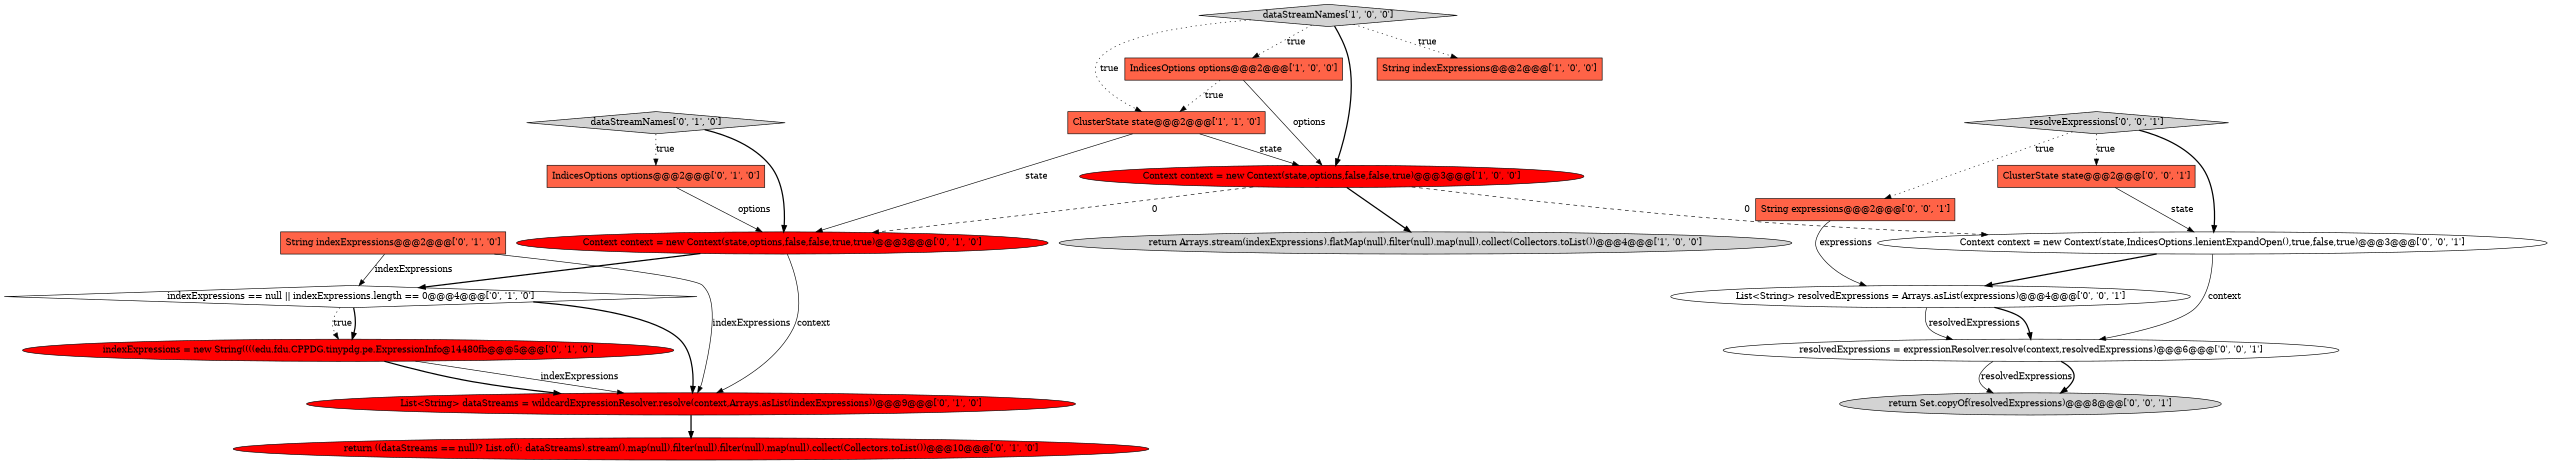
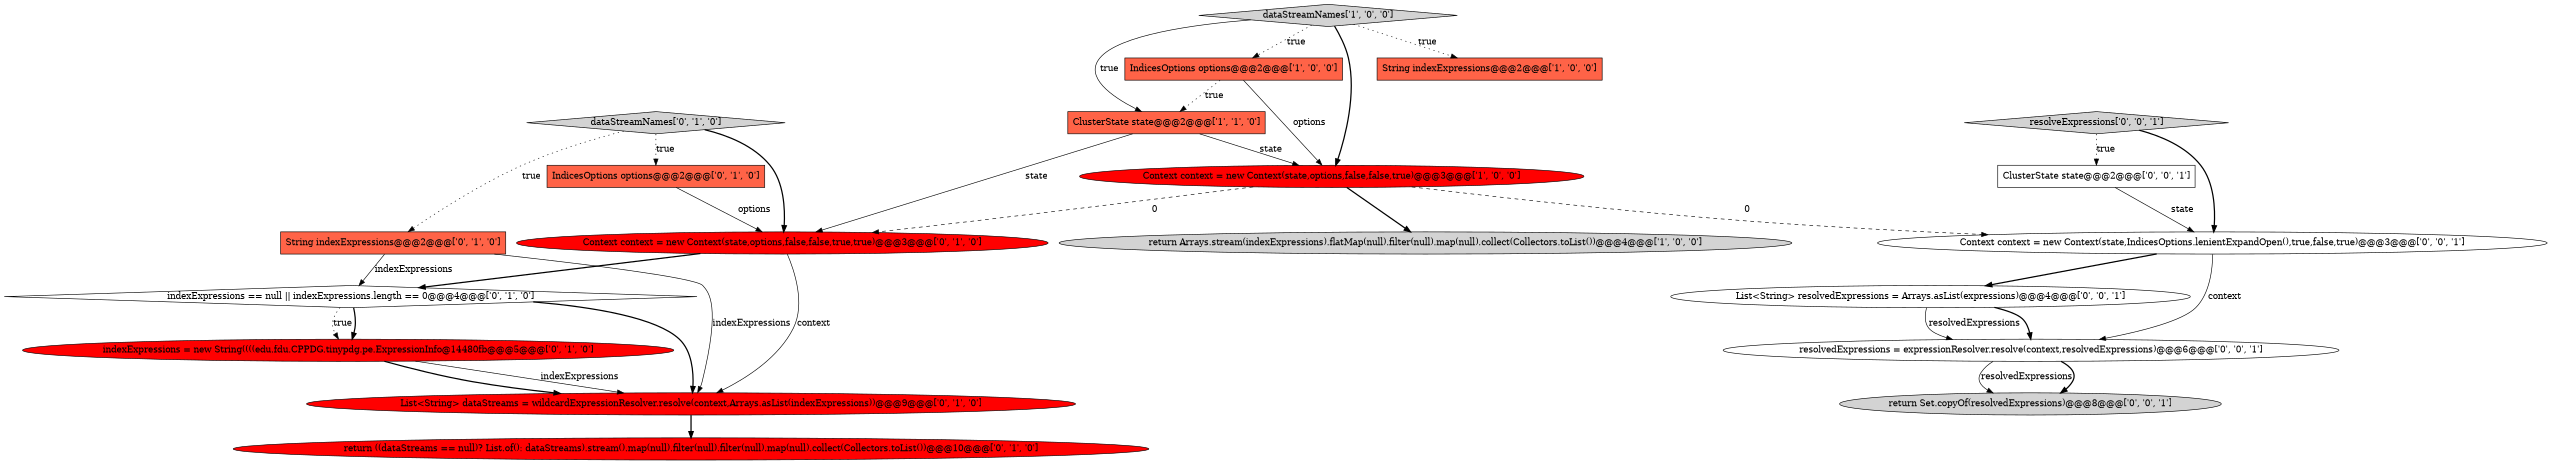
  digraph {
    node [fillcolor=tomato shape=ellipse style=filled]
    edge [style=solid]
    n1 [fillcolor=red label="indexExpressions = new String((((edu.fdu.CPPDG.tinypdg.pe.ExpressionInfo@14480fb@@@5@@@['0', '1', '0']"]
    n2 [fillcolor=red label="List<String> dataStreams = wildcardExpressionResolver.resolve(context,Arrays.asList(indexExpressions))@@@9@@@['0', '1', '0']"]
    n3 [fillcolor=red label="return ((dataStreams == null)? List.of(): dataStreams).stream().map(null).filter(null).filter(null).map(null).collect(Collectors.toList())@@@10@@@['0', '1', '0']"]
    n4 [label="IndicesOptions options@@@2@@@['0', '1', '0']" shape=box]
    n5 [fillcolor=red label="Context context = new Context(state,options,false,false,true,true)@@@3@@@['0', '1', '0']"]
    n6 [fillcolor=white label="indexExpressions == null || indexExpressions.length == 0@@@4@@@['0', '1', '0']" shape=diamond]
-   n7 [label="String expressions@@@2@@@['0', '0', '1']" shape=box]
    n8 [fillcolor=white label="List<String> resolvedExpressions = Arrays.asList(expressions)@@@4@@@['0', '0', '1']"]
    n9 [fillcolor=white label="resolvedExpressions = expressionResolver.resolve(context,resolvedExpressions)@@@6@@@['0', '0', '1']"]
    n10 [fillcolor=lightgray label="dataStreamNames['0', '1', '0']" shape=diamond]
    n11 [label="String indexExpressions@@@2@@@['0', '1', '0']" shape=box]
    n12 [label="ClusterState state@@@2@@@['1', '1', '0']" shape=box]
    n13 [fillcolor=red label="Context context = new Context(state,options,false,false,true)@@@3@@@['1', '0', '0']"]
    n14 [fillcolor=lightgray label="return Arrays.stream(indexExpressions).flatMap(null).filter(null).map(null).collect(Collectors.toList())@@@4@@@['1', '0', '0']"]
    n15 [fillcolor=white label="Context context = new Context(state,IndicesOptions.lenientExpandOpen(),true,false,true)@@@3@@@['0', '0', '1']"]
-   n16 [label="ClusterState state@@@2@@@['0', '0', '1']" shape=box]
+   n16 [fillcolor=white label="ClusterState state@@@2@@@['0', '0', '1']" shape=box]
    n17 [label="IndicesOptions options@@@2@@@['1', '0', '0']" shape=box]
    n18 [fillcolor=lightgray label="dataStreamNames['1', '0', '0']" shape=diamond]
    n19 [label="String indexExpressions@@@2@@@['1', '0', '0']" shape=box]
    n20 [fillcolor=lightgray label="return Set.copyOf(resolvedExpressions)@@@8@@@['0', '0', '1']"]
    n21 [fillcolor=lightgray label="resolveExpressions['0', '0', '1']" shape=diamond]
    n1 -> n2 [style=bold]
    n1 -> n2 [label=indexExpressions]
    n2 -> n3 [style=bold]
    n4 -> n5 [label=options]
    n5 -> n2 [label=context]
    n5 -> n6 [style=bold]
    n6 -> n1 [style=bold]
    n6 -> n1 [label=true style=dotted]
    n6 -> n2 [style=bold]
-   n7 -> n8 [label=expressions]
    n8 -> n9 [style=bold]
    n8 -> n9 [label=resolvedExpressions]
    n9 -> n20 [label=resolvedExpressions]
    n9 -> n20 [style=bold]
    n10 -> n4 [label=true style=dotted]
    n10 -> n5 [style=bold]
+   n10 -> n11 [label=true style=dotted]
    n11 -> n2 [label=indexExpressions]
    n11 -> n6 [label=indexExpressions]
    n12 -> n5 [label=state]
    n12 -> n13 [label=state]
    n13 -> n5 [label=0 style=dashed]
    n13 -> n14 [style=bold]
    n13 -> n15 [label=0 style=dashed]
    n15 -> n8 [style=bold]
    n15 -> n9 [label=context]
    n16 -> n15 [label=state]
    n17 -> n12 [label=true style=dotted]
    n17 -> n13 [label=options]
-   n18 -> n12 [label=true style=dotted]
+   n18 -> n12 [label=true]
    n18 -> n13 [style=bold]
    n18 -> n17 [label=true style=dotted]
    n18 -> n19 [label=true style=dotted]
-   n21 -> n7 [label=true style=dotted]
    n21 -> n15 [style=bold]
    n21 -> n16 [label=true style=dotted]
  }
